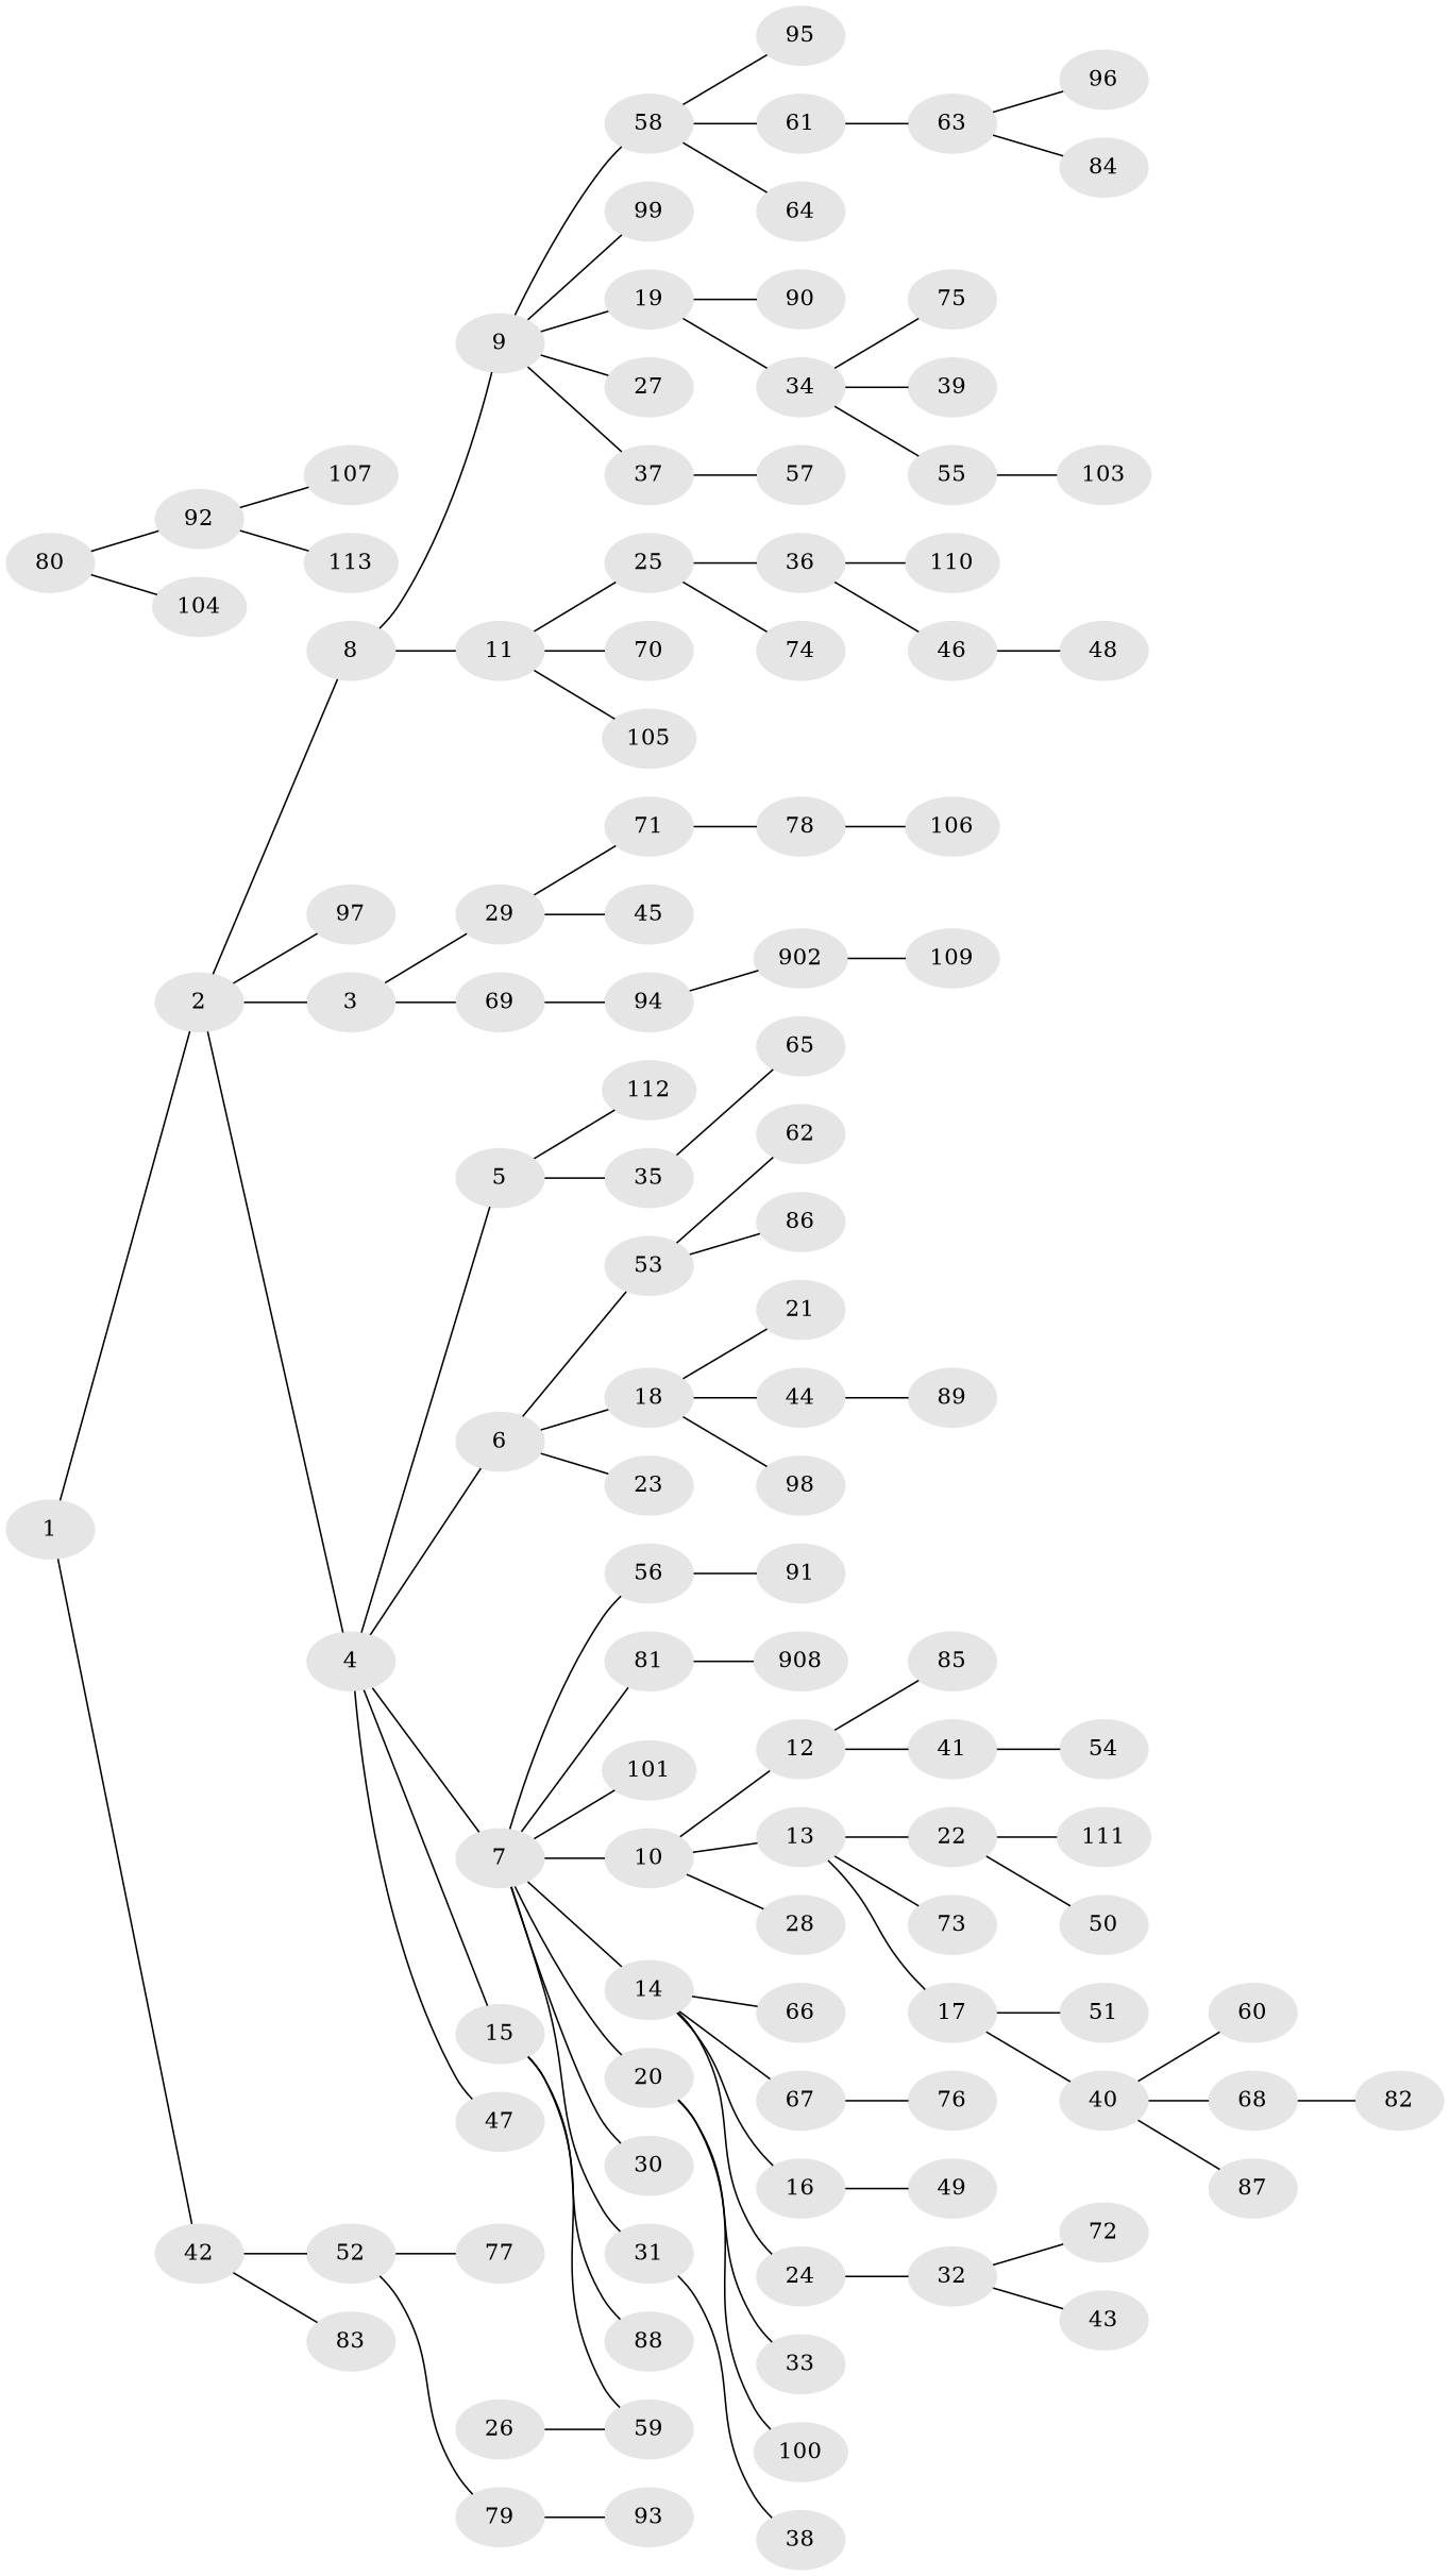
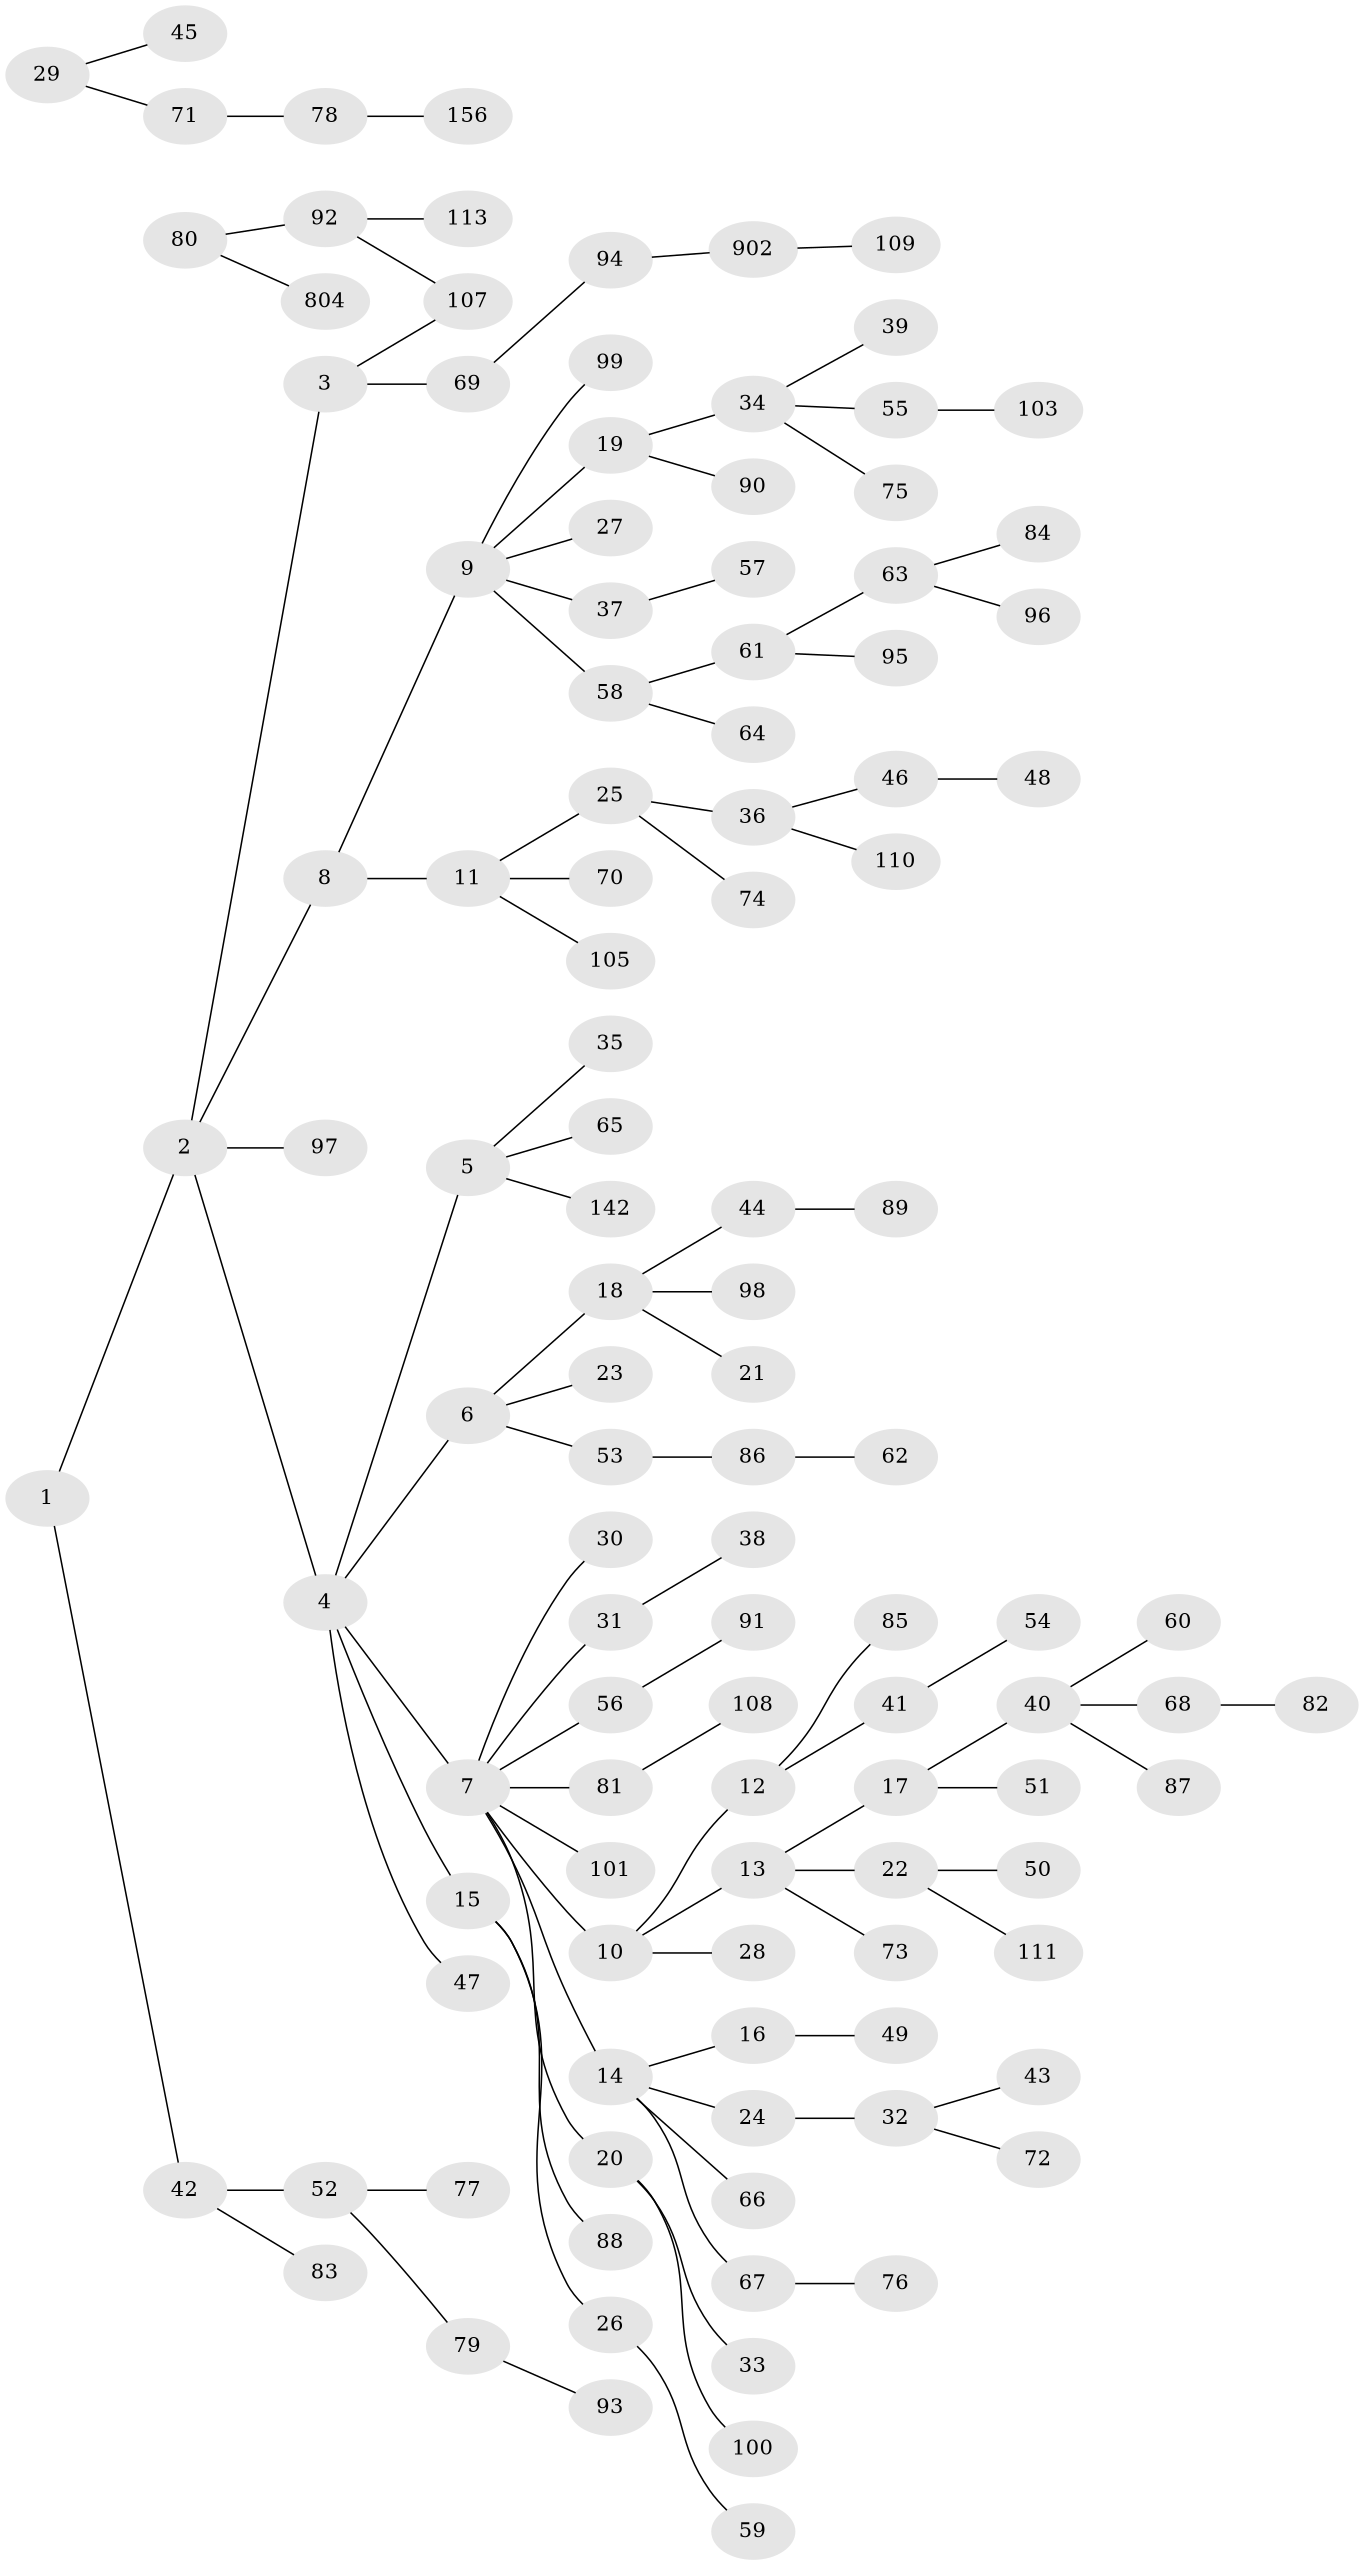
  graph {
    rankdir=LR
    node [color=gray90 style=filled]
    1
    2
    42
    3
    4
    8
    97
    52
    83
    29
    69
    5
    6
    7
    15
    47
    9
    11
    45
    71
    94
    35
    65
-   112
+   112 [label=142]
    18
    23
    53
    10
    14
    20
    30
    31
    56
    81
    101
    26
    88
    21
    44
    98
    62
    86
    12
    13
    28
    16
    24
    66
    67
    33
    100
    38
    91
-   108 [label=908]
+   108
    19
    27
    37
    58
    99
    25
    70
    105
    34
    90
    57
    61
    64
    41
    85
    17
    22
    73
    36
    74
    54
    40
    51
    50
    111
    49
    32
    76
    59
    60
    68
    87
    89
    39
    55
    75
    43
    72
    46
    110
    78
    103
    48
    82
    77
    79
    80
    92
-   104
+   104 [label=804]
    93
    63
    95
    84
    96
    n109 [label=902]
-   106
+   106 [label=156]
    107
    113
    109
    1 -- 2
    1 -- 42
    2 -- 3
    2 -- 4
    2 -- 8
    2 -- 97
    42 -- 52
    42 -- 83
-   3 -- 29
+   3 -- 107
    3 -- 69
    4 -- 5
    4 -- 6
    4 -- 7
    4 -- 15
    4 -- 47
    8 -- 9
    8 -- 11
    52 -- 77
    52 -- 79
    29 -- 45
    29 -- 71
    69 -- 94
    5 -- 35
-   35 -- 65
+   5 -- 65
    5 -- 112
    6 -- 18
    6 -- 23
    6 -- 53
    7 -- 10
    7 -- 14
    7 -- 20
    7 -- 30
    7 -- 31
    7 -- 56
    7 -- 81
    7 -- 101
-   15 -- 59
+   15 -- 26
    15 -- 88
    9 -- 19
    9 -- 27
    9 -- 37
    9 -- 58
    9 -- 99
    11 -- 25
    11 -- 70
    11 -- 105
    71 -- 78
    94 -- n109
    18 -- 21
    18 -- 44
    18 -- 98
-   53 -- 62
+   86 -- 62
    53 -- 86
    10 -- 12
    10 -- 13
    10 -- 28
    14 -- 16
    14 -- 24
    14 -- 66
    14 -- 67
    20 -- 33
    20 -- 100
    31 -- 38
    56 -- 91
    81 -- 108
    26 -- 59
    44 -- 89
    12 -- 41
    12 -- 85
    13 -- 17
    13 -- 22
    13 -- 73
    16 -- 49
    24 -- 32
    67 -- 76
    19 -- 34
    19 -- 90
    37 -- 57
    58 -- 61
    58 -- 64
    25 -- 36
    25 -- 74
    34 -- 39
    34 -- 55
    34 -- 75
    61 -- 63
-   58 -- 95
+   61 -- 95
    41 -- 54
    17 -- 40
    17 -- 51
    22 -- 50
    22 -- 111
    36 -- 46
    36 -- 110
    40 -- 60
    40 -- 68
    40 -- 87
    32 -- 43
    32 -- 72
    68 -- 82
    55 -- 103
    46 -- 48
    78 -- 106
    79 -- 93
    80 -- 92
    80 -- 104
    92 -- 107
    92 -- 113
    63 -- 84
    63 -- 96
    n109 -- 109
  }
